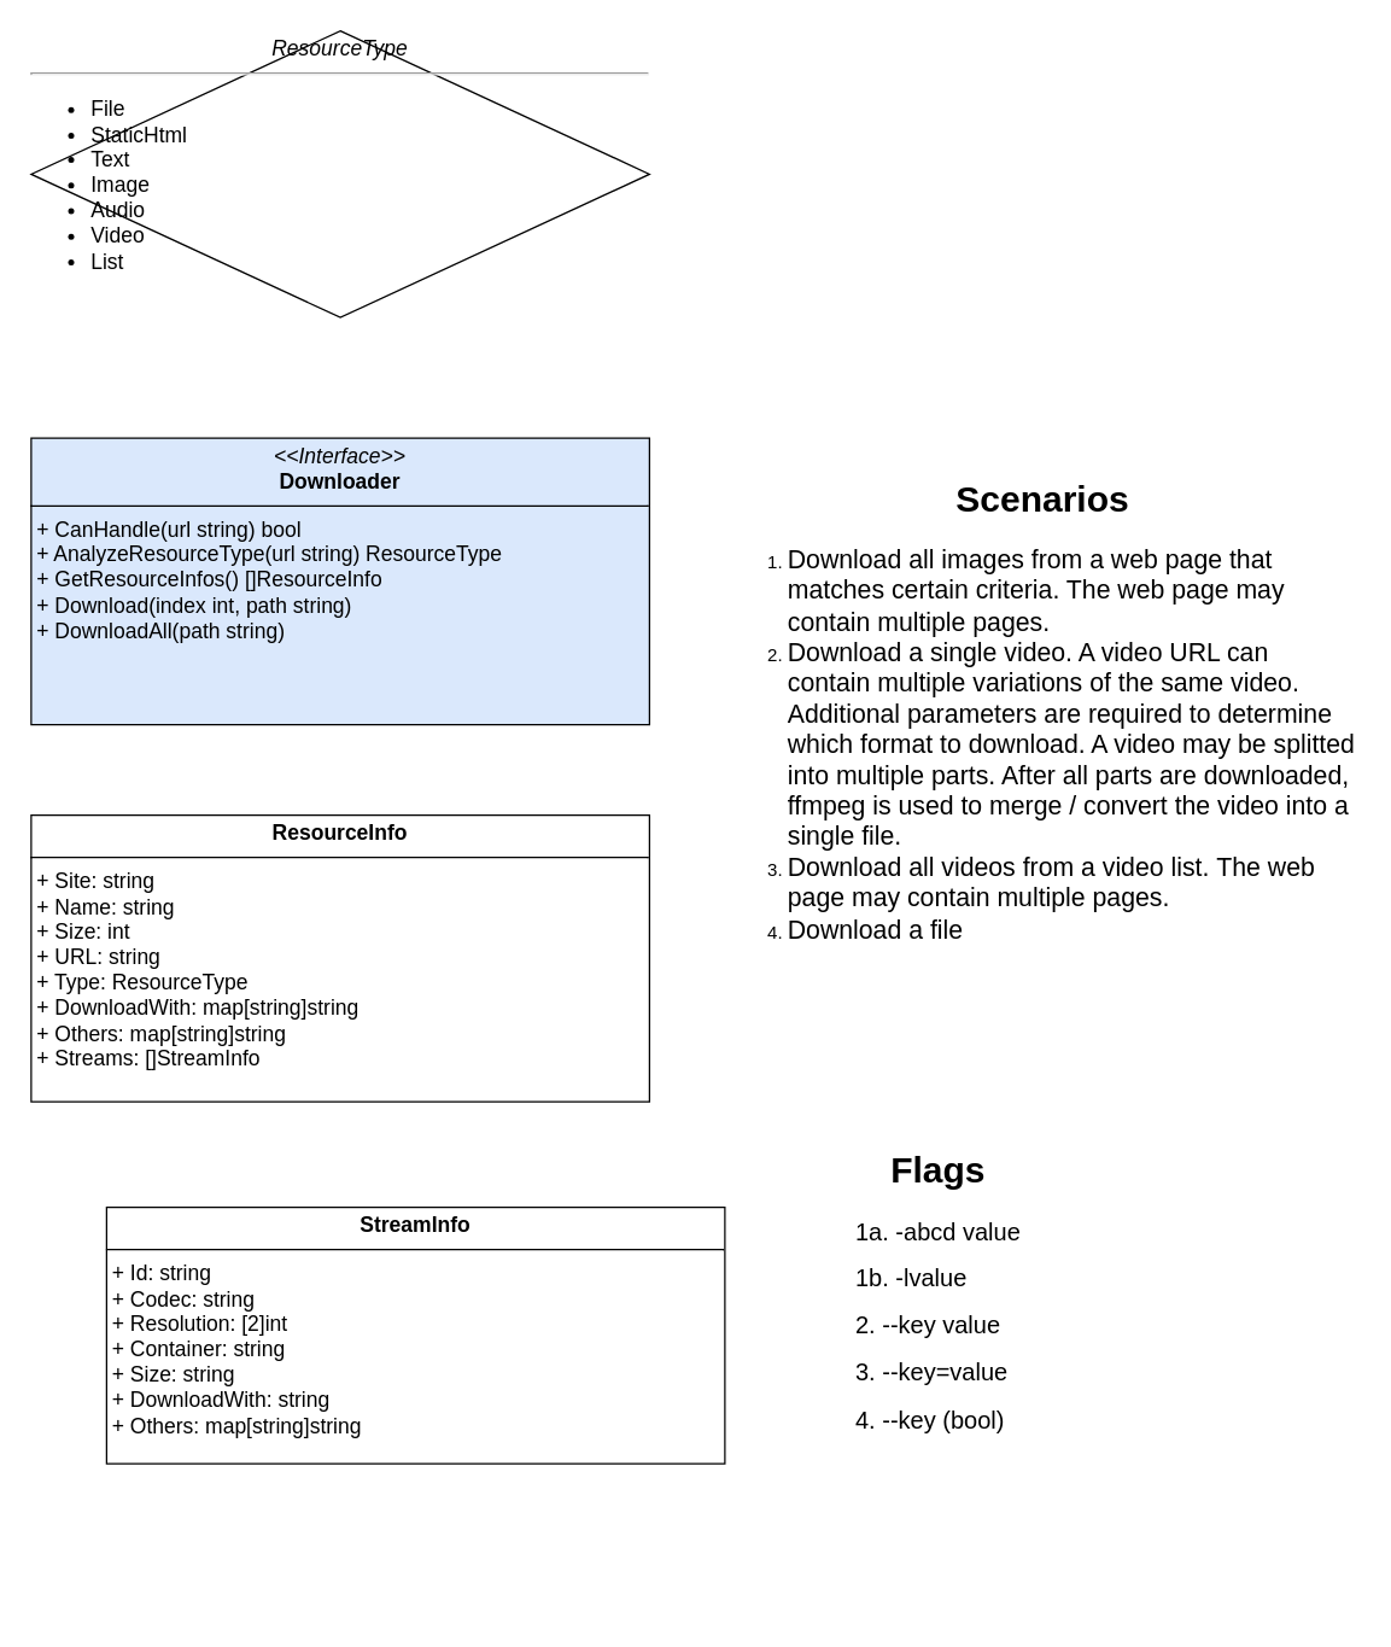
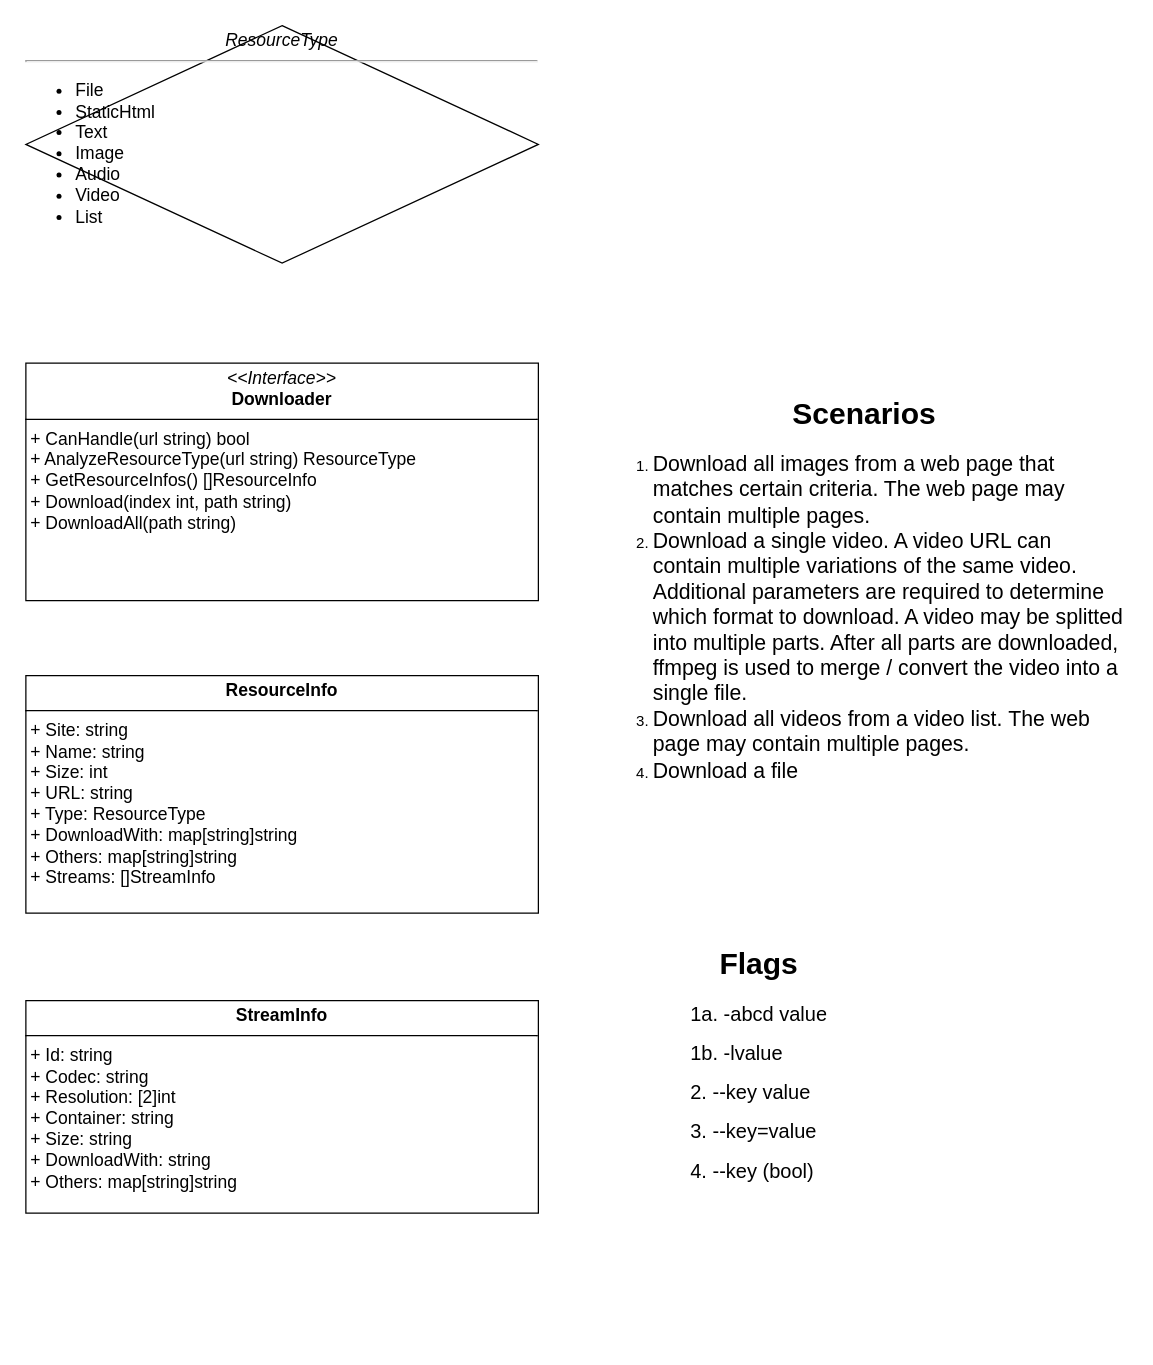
  <mxCell id="0" />
  <mxCell id="1" parent="0" />
- <mxCell id="2" value="&lt;p style=&quot;margin: 4px 0px 0px; text-align: center; font-size: 14px;&quot;&gt;&lt;font style=&quot;font-size: 14px;&quot;&gt;&lt;i style=&quot;&quot;&gt;&amp;lt;&amp;lt;Interface&amp;gt;&amp;gt;&lt;/i&gt;&lt;br&gt;&lt;b style=&quot;&quot;&gt;Downloader&lt;/b&gt;&lt;/font&gt;&lt;/p&gt;&lt;hr size=&quot;1&quot; style=&quot;border-style: solid; font-size: 14px;&quot;&gt;&lt;p style=&quot;margin: 0px 0px 0px 4px; font-size: 14px;&quot;&gt;&lt;/p&gt;&lt;p style=&quot;margin: 0px 0px 0px 4px; font-size: 14px;&quot;&gt;&lt;font style=&quot;font-size: 14px;&quot;&gt;+ CanHandle(url string) bool&lt;/font&gt;&lt;/p&gt;&lt;p style=&quot;margin: 0px 0px 0px 4px; font-size: 14px;&quot;&gt;&lt;font style=&quot;font-size: 14px;&quot;&gt;+ AnalyzeResourceType(url string) ResourceType&lt;/font&gt;&lt;/p&gt;&lt;p style=&quot;margin: 0px 0px 0px 4px; font-size: 14px;&quot;&gt;&lt;font style=&quot;font-size: 14px;&quot;&gt;+ GetResourceInfos() []ResourceInfo&lt;/font&gt;&lt;/p&gt;&lt;p style=&quot;margin: 0px 0px 0px 4px; font-size: 14px;&quot;&gt;&lt;font style=&quot;font-size: 14px;&quot;&gt;+ Download(index int, path string)&lt;/font&gt;&lt;/p&gt;&lt;p style=&quot;margin: 0px 0px 0px 4px; font-size: 14px;&quot;&gt;&lt;font style=&quot;font-size: 14px;&quot;&gt;+ DownloadAll(path string)&lt;/font&gt;&lt;/p&gt;" style="verticalAlign=top;align=left;overflow=fill;html=1;whiteSpace=wrap;fillColor=#dae8fc;" vertex="1" parent="1"><mxGeometry x="20" y="290" width="410" height="190" as="geometry" /></mxCell>
+ <mxCell id="2" value="&lt;p style=&quot;margin: 4px 0px 0px; text-align: center; font-size: 14px;&quot;&gt;&lt;font style=&quot;font-size: 14px;&quot;&gt;&lt;i style=&quot;&quot;&gt;&amp;lt;&amp;lt;Interface&amp;gt;&amp;gt;&lt;/i&gt;&lt;br&gt;&lt;b style=&quot;&quot;&gt;Downloader&lt;/b&gt;&lt;/font&gt;&lt;/p&gt;&lt;hr size=&quot;1&quot; style=&quot;border-style: solid; font-size: 14px;&quot;&gt;&lt;p style=&quot;margin: 0px 0px 0px 4px; font-size: 14px;&quot;&gt;&lt;/p&gt;&lt;p style=&quot;margin: 0px 0px 0px 4px; font-size: 14px;&quot;&gt;&lt;font style=&quot;font-size: 14px;&quot;&gt;+ CanHandle(url string) bool&lt;/font&gt;&lt;/p&gt;&lt;p style=&quot;margin: 0px 0px 0px 4px; font-size: 14px;&quot;&gt;&lt;font style=&quot;font-size: 14px;&quot;&gt;+ AnalyzeResourceType(url string) ResourceType&lt;/font&gt;&lt;/p&gt;&lt;p style=&quot;margin: 0px 0px 0px 4px; font-size: 14px;&quot;&gt;&lt;font style=&quot;font-size: 14px;&quot;&gt;+ GetResourceInfos() []ResourceInfo&lt;/font&gt;&lt;/p&gt;&lt;p style=&quot;margin: 0px 0px 0px 4px; font-size: 14px;&quot;&gt;&lt;font style=&quot;font-size: 14px;&quot;&gt;+ Download(index int, path string)&lt;/font&gt;&lt;/p&gt;&lt;p style=&quot;margin: 0px 0px 0px 4px; font-size: 14px;&quot;&gt;&lt;font style=&quot;font-size: 14px;&quot;&gt;+ DownloadAll(path string)&lt;/font&gt;&lt;/p&gt;" style="verticalAlign=top;align=left;overflow=fill;html=1;whiteSpace=wrap;" vertex="1" parent="1"><mxGeometry x="20" y="290" width="410" height="190" as="geometry" /></mxCell>
  <mxCell id="3" value="&lt;h1 style=&quot;text-align: center; margin-top: 0px;&quot;&gt;Scenarios&lt;/h1&gt;&lt;p style=&quot;margin-top: 0px;&quot;&gt;&lt;/p&gt;&lt;ol&gt;&lt;li&gt;&lt;font style=&quot;font-size: 17px;&quot;&gt;Download all images from a web page that matches certain criteria. The web page may contain multiple pages.&lt;/font&gt;&lt;/li&gt;&lt;li&gt;&lt;span style=&quot;font-size: 17px;&quot;&gt;Download a single video. A video URL can contain multiple variations of the same video. Additional parameters are required to determine which format to download. A video may be splitted into multiple parts. After all parts are downloaded, ffmpeg is used to merge / convert the video into a single file.&lt;/span&gt;&lt;/li&gt;&lt;li&gt;&lt;span style=&quot;font-size: 17px;&quot;&gt;Download all videos from a video list.&amp;nbsp;&lt;/span&gt;&lt;span style=&quot;font-size: 17px;&quot;&gt;The web page may contain multiple pages.&lt;/span&gt;&lt;/li&gt;&lt;li&gt;&lt;span style=&quot;font-size: 17px;&quot;&gt;Download a file&lt;/span&gt;&lt;/li&gt;&lt;/ol&gt;&lt;p&gt;&lt;/p&gt;&lt;p style=&quot;margin-top: 0px;&quot;&gt;&lt;br&gt;&lt;/p&gt;" style="text;html=1;whiteSpace=wrap;overflow=hidden;rounded=0;" vertex="1" parent="1"><mxGeometry x="480" y="310" width="420" height="340" as="geometry" /></mxCell>
  <mxCell id="4" value="&lt;p style=&quot;margin: 4px 0px 0px; text-align: center; font-size: 14px;&quot;&gt;&lt;b style=&quot;&quot;&gt;&lt;font style=&quot;font-size: 14px;&quot;&gt;ResourceInfo&lt;/font&gt;&lt;/b&gt;&lt;/p&gt;&lt;hr size=&quot;1&quot; style=&quot;border-style: solid; font-size: 14px;&quot;&gt;&lt;p style=&quot;margin: 0px 0px 0px 4px; font-size: 14px;&quot;&gt;&lt;font style=&quot;font-size: 14px;&quot;&gt;+ Site: string&lt;/font&gt;&lt;/p&gt;&lt;p style=&quot;margin: 0px 0px 0px 4px; font-size: 14px;&quot;&gt;&lt;font style=&quot;font-size: 14px;&quot;&gt;&lt;span style=&quot;background-color: initial;&quot;&gt;+ Name: string&lt;/span&gt;&lt;/font&gt;&lt;/p&gt;&lt;p style=&quot;margin: 0px 0px 0px 4px; font-size: 14px;&quot;&gt;&lt;font style=&quot;font-size: 14px;&quot;&gt;&lt;span style=&quot;background-color: initial;&quot;&gt;+ Size: int&lt;/span&gt;&lt;/font&gt;&lt;/p&gt;&lt;p style=&quot;margin: 0px 0px 0px 4px; font-size: 14px;&quot;&gt;&lt;font style=&quot;font-size: 14px;&quot;&gt;+ URL: string&lt;/font&gt;&lt;/p&gt;&lt;p style=&quot;margin: 0px 0px 0px 4px; font-size: 14px;&quot;&gt;&lt;font style=&quot;font-size: 14px;&quot;&gt;+ Type: ResourceType&lt;br&gt;&lt;/font&gt;&lt;/p&gt;&lt;p style=&quot;margin: 0px 0px 0px 4px; font-size: 14px;&quot;&gt;&lt;font style=&quot;font-size: 14px;&quot;&gt;+ DownloadWith: map[string]string&lt;/font&gt;&lt;/p&gt;&lt;p style=&quot;margin: 0px 0px 0px 4px; font-size: 14px;&quot;&gt;&lt;font style=&quot;font-size: 14px;&quot;&gt;+ Others&lt;/font&gt;&lt;span style=&quot;background-color: initial;&quot;&gt;: map[string]string&lt;/span&gt;&lt;/p&gt;&lt;p style=&quot;margin: 0px 0px 0px 4px; font-size: 14px;&quot;&gt;&lt;span style=&quot;background-color: initial;&quot;&gt;+ Streams: []StreamInfo&lt;/span&gt;&lt;/p&gt;" style="verticalAlign=top;align=left;overflow=fill;html=1;whiteSpace=wrap;" vertex="1" parent="1"><mxGeometry x="20" y="540" width="410" height="190" as="geometry" /></mxCell>
- <mxCell id="5" value="&lt;p style=&quot;margin: 4px 0px 0px; text-align: center; font-size: 14px;&quot;&gt;&lt;span style=&quot;text-align: left;&quot;&gt;&lt;b&gt;StreamInfo&lt;/b&gt;&lt;/span&gt;&lt;br&gt;&lt;/p&gt;&lt;hr size=&quot;1&quot; style=&quot;border-style: solid; font-size: 14px;&quot;&gt;&lt;p style=&quot;margin: 0px 0px 0px 4px; font-size: 14px;&quot;&gt;&lt;font style=&quot;font-size: 14px;&quot;&gt;+ Id: string&lt;br&gt;&lt;/font&gt;&lt;/p&gt;&lt;p style=&quot;margin: 0px 0px 0px 4px; font-size: 14px;&quot;&gt;&lt;font style=&quot;font-size: 14px;&quot;&gt;+ Codec: string&lt;/font&gt;&lt;/p&gt;&lt;p style=&quot;margin: 0px 0px 0px 4px; font-size: 14px;&quot;&gt;&lt;font style=&quot;font-size: 14px;&quot;&gt;+ Resolution: [2]int&lt;/font&gt;&lt;/p&gt;&lt;p style=&quot;margin: 0px 0px 0px 4px; font-size: 14px;&quot;&gt;&lt;span style=&quot;background-color: initial;&quot;&gt;+ Container: string&lt;/span&gt;&lt;/p&gt;&lt;p style=&quot;margin: 0px 0px 0px 4px; font-size: 14px;&quot;&gt;+ Size: string&lt;/p&gt;&lt;p style=&quot;margin: 0px 0px 0px 4px; font-size: 14px;&quot;&gt;+ DownloadWith: string&lt;/p&gt;&lt;p style=&quot;margin: 0px 0px 0px 4px; font-size: 14px;&quot;&gt;+ Others: map[string]string&lt;/p&gt;" style="verticalAlign=top;align=left;overflow=fill;html=1;whiteSpace=wrap;" vertex="1" parent="1"><mxGeometry x="70" y="800" width="410" height="170" as="geometry" /></mxCell>
+ <mxCell id="5" value="&lt;p style=&quot;margin: 4px 0px 0px; text-align: center; font-size: 14px;&quot;&gt;&lt;span style=&quot;text-align: left;&quot;&gt;&lt;b&gt;StreamInfo&lt;/b&gt;&lt;/span&gt;&lt;br&gt;&lt;/p&gt;&lt;hr size=&quot;1&quot; style=&quot;border-style: solid; font-size: 14px;&quot;&gt;&lt;p style=&quot;margin: 0px 0px 0px 4px; font-size: 14px;&quot;&gt;&lt;font style=&quot;font-size: 14px;&quot;&gt;+ Id: string&lt;br&gt;&lt;/font&gt;&lt;/p&gt;&lt;p style=&quot;margin: 0px 0px 0px 4px; font-size: 14px;&quot;&gt;&lt;font style=&quot;font-size: 14px;&quot;&gt;+ Codec: string&lt;/font&gt;&lt;/p&gt;&lt;p style=&quot;margin: 0px 0px 0px 4px; font-size: 14px;&quot;&gt;&lt;font style=&quot;font-size: 14px;&quot;&gt;+ Resolution: [2]int&lt;/font&gt;&lt;/p&gt;&lt;p style=&quot;margin: 0px 0px 0px 4px; font-size: 14px;&quot;&gt;&lt;span style=&quot;background-color: initial;&quot;&gt;+ Container: string&lt;/span&gt;&lt;/p&gt;&lt;p style=&quot;margin: 0px 0px 0px 4px; font-size: 14px;&quot;&gt;+ Size: string&lt;/p&gt;&lt;p style=&quot;margin: 0px 0px 0px 4px; font-size: 14px;&quot;&gt;+ DownloadWith: string&lt;/p&gt;&lt;p style=&quot;margin: 0px 0px 0px 4px; font-size: 14px;&quot;&gt;+ Others: map[string]string&lt;/p&gt;" style="verticalAlign=top;align=left;overflow=fill;html=1;whiteSpace=wrap;" vertex="1" parent="1"><mxGeometry x="20" y="800" width="410" height="170" as="geometry" /></mxCell>
  <mxCell id="6" value="&lt;p style=&quot;margin: 4px 0px 0px; text-align: center; font-size: 14px;&quot;&gt;&lt;i style=&quot;&quot;&gt;&lt;font style=&quot;font-size: 14px;&quot;&gt;ResourceType&lt;/font&gt;&lt;/i&gt;&lt;/p&gt;&lt;hr style=&quot;font-size: 14px;&quot;&gt;&lt;font style=&quot;font-size: 14px;&quot;&gt;&lt;ul&gt;&lt;li&gt;&lt;font style=&quot;font-size: 14px;&quot;&gt;File&lt;/font&gt;&lt;/li&gt;&lt;li&gt;&lt;font style=&quot;font-size: 14px;&quot;&gt;StaticHtml&lt;/font&gt;&lt;/li&gt;&lt;li&gt;&lt;font style=&quot;font-size: 14px;&quot;&gt;Text&lt;/font&gt;&lt;/li&gt;&lt;li&gt;&lt;font style=&quot;font-size: 14px;&quot;&gt;Image&lt;/font&gt;&lt;/li&gt;&lt;li&gt;&lt;font style=&quot;font-size: 14px;&quot;&gt;Audio&lt;/font&gt;&lt;/li&gt;&lt;li&gt;&lt;font style=&quot;font-size: 14px;&quot;&gt;Video&lt;/font&gt;&lt;/li&gt;&lt;li&gt;List&lt;/li&gt;&lt;/ul&gt;&lt;/font&gt;" style="rhombus;verticalAlign=top;align=left;overflow=fill;html=1;whiteSpace=wrap;" vertex="1" parent="1"><mxGeometry x="20" y="20" width="410" height="190" as="geometry" /></mxCell>
- <mxCell id="7" value="&lt;h1 style=&quot;text-align: center; margin-top: 0px;&quot;&gt;Flags&lt;/h1&gt;&lt;p&gt;&lt;font style=&quot;font-size: 16px;&quot;&gt;1a. -abcd value&lt;/font&gt;&lt;/p&gt;&lt;p&gt;&lt;font style=&quot;font-size: 16px;&quot;&gt;1b. -lvalue&lt;br&gt;&lt;/font&gt;&lt;/p&gt;&lt;p&gt;&lt;font style=&quot;font-size: 16px;&quot;&gt;2. --key value&lt;/font&gt;&lt;/p&gt;&lt;p&gt;&lt;font style=&quot;font-size: 16px;&quot;&gt;3. --key=value&lt;/font&gt;&lt;/p&gt;&lt;p&gt;&lt;span style=&quot;font-size: 16px;&quot;&gt;4. --key (bool)&lt;/span&gt;&lt;/p&gt;&lt;p&gt;&lt;br&gt;&lt;/p&gt;&lt;p&gt;&lt;font style=&quot;font-size: 16px;&quot;&gt;&lt;br&gt;&lt;/font&gt;&lt;/p&gt;" style="text;html=1;whiteSpace=wrap;overflow=hidden;rounded=0;" vertex="1" parent="1"><mxGeometry x="565" y="755" width="330" height="320" as="geometry" /></mxCell>
+ <mxCell id="7" value="&lt;h1 style=&quot;text-align: center; margin-top: 0px;&quot;&gt;Flags&lt;/h1&gt;&lt;p&gt;&lt;font style=&quot;font-size: 16px;&quot;&gt;1a. -abcd value&lt;/font&gt;&lt;/p&gt;&lt;p&gt;&lt;font style=&quot;font-size: 16px;&quot;&gt;1b. -lvalue&lt;br&gt;&lt;/font&gt;&lt;/p&gt;&lt;p&gt;&lt;font style=&quot;font-size: 16px;&quot;&gt;2. --key value&lt;/font&gt;&lt;/p&gt;&lt;p&gt;&lt;font style=&quot;font-size: 16px;&quot;&gt;3. --key=value&lt;/font&gt;&lt;/p&gt;&lt;p&gt;&lt;span style=&quot;font-size: 16px;&quot;&gt;4. --key (bool)&lt;/span&gt;&lt;/p&gt;&lt;p&gt;&lt;br&gt;&lt;/p&gt;&lt;p&gt;&lt;font style=&quot;font-size: 16px;&quot;&gt;&lt;br&gt;&lt;/font&gt;&lt;/p&gt;" style="text;html=1;whiteSpace=wrap;overflow=hidden;rounded=0;" vertex="1" parent="1"><mxGeometry x="550" y="750" width="330" height="320" as="geometry" /></mxCell>
